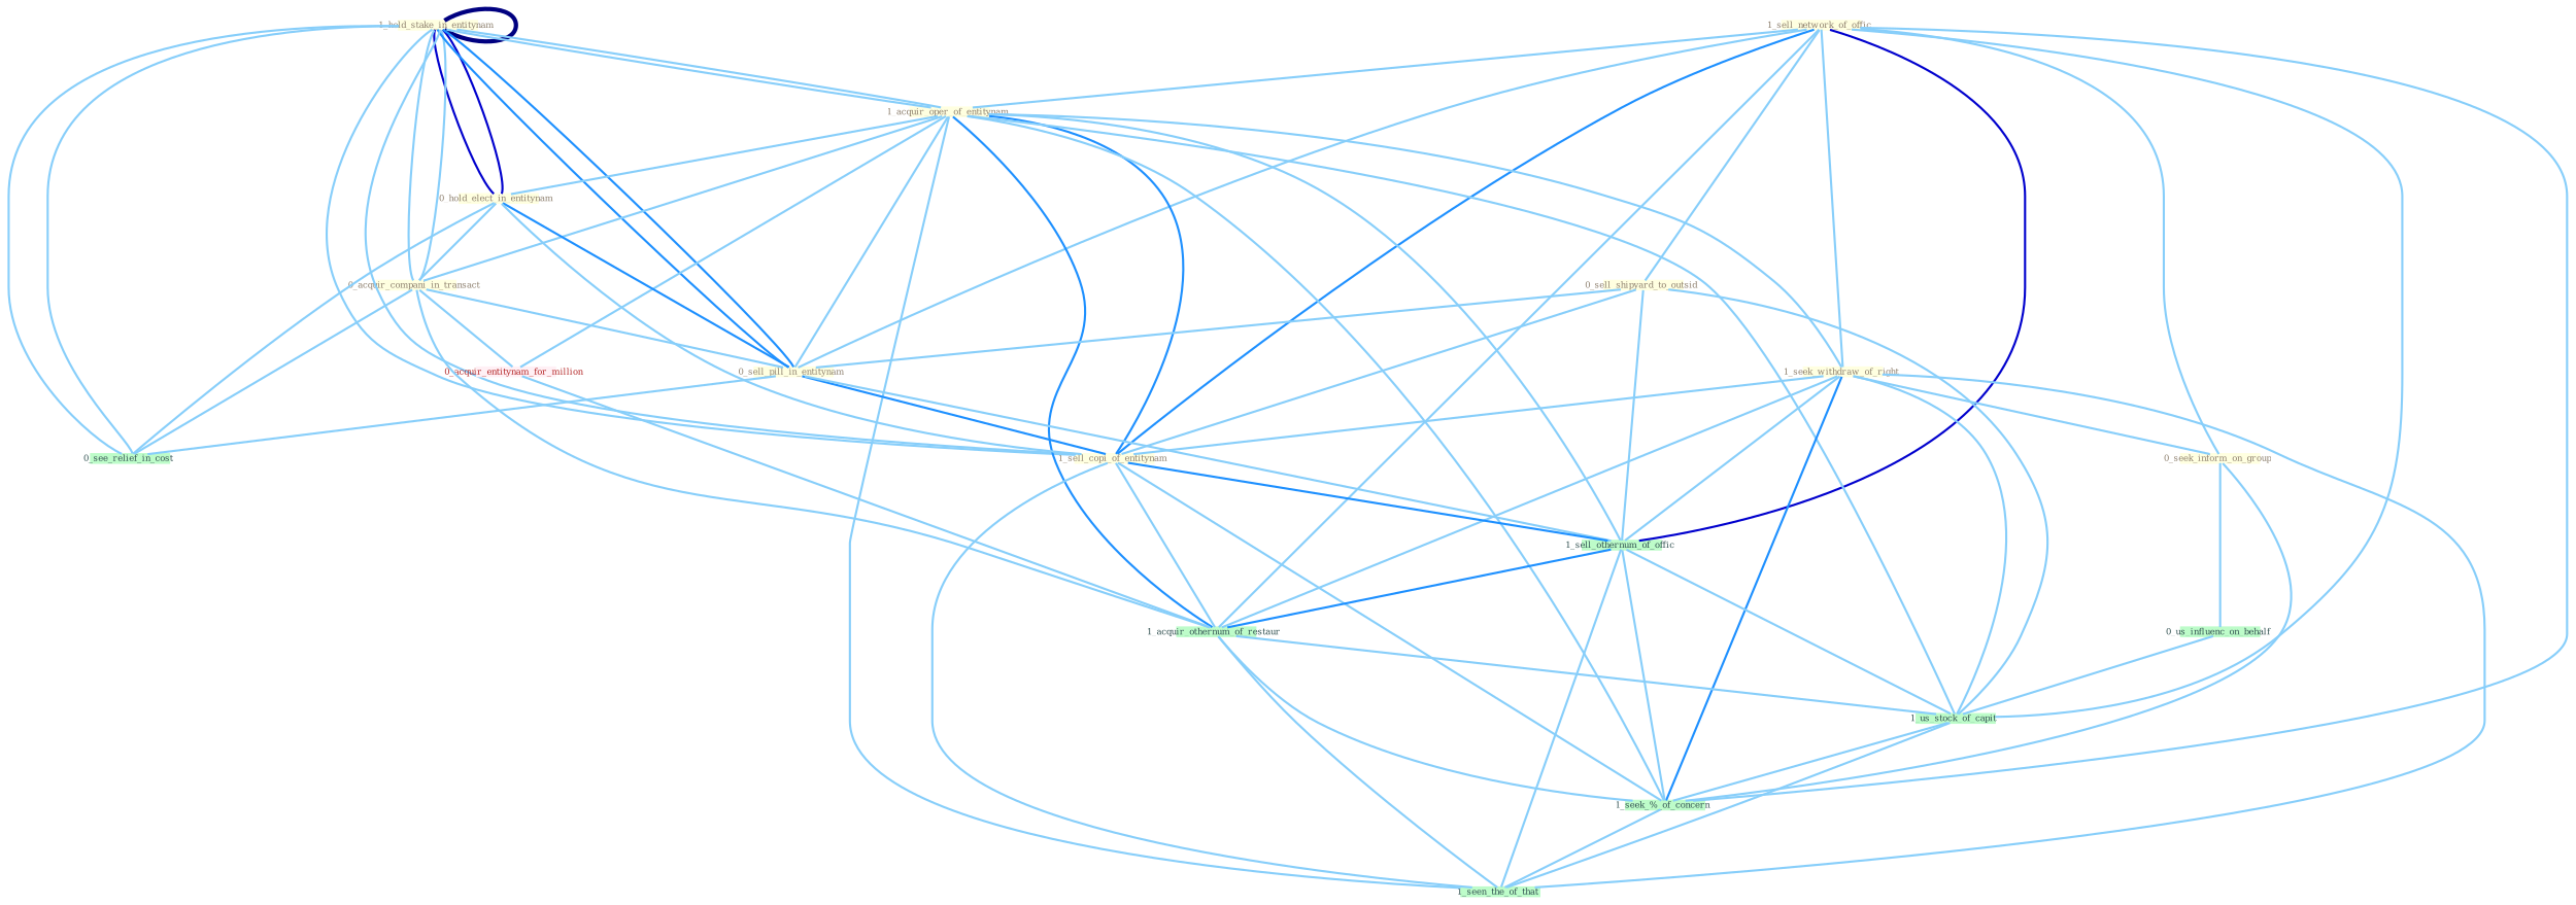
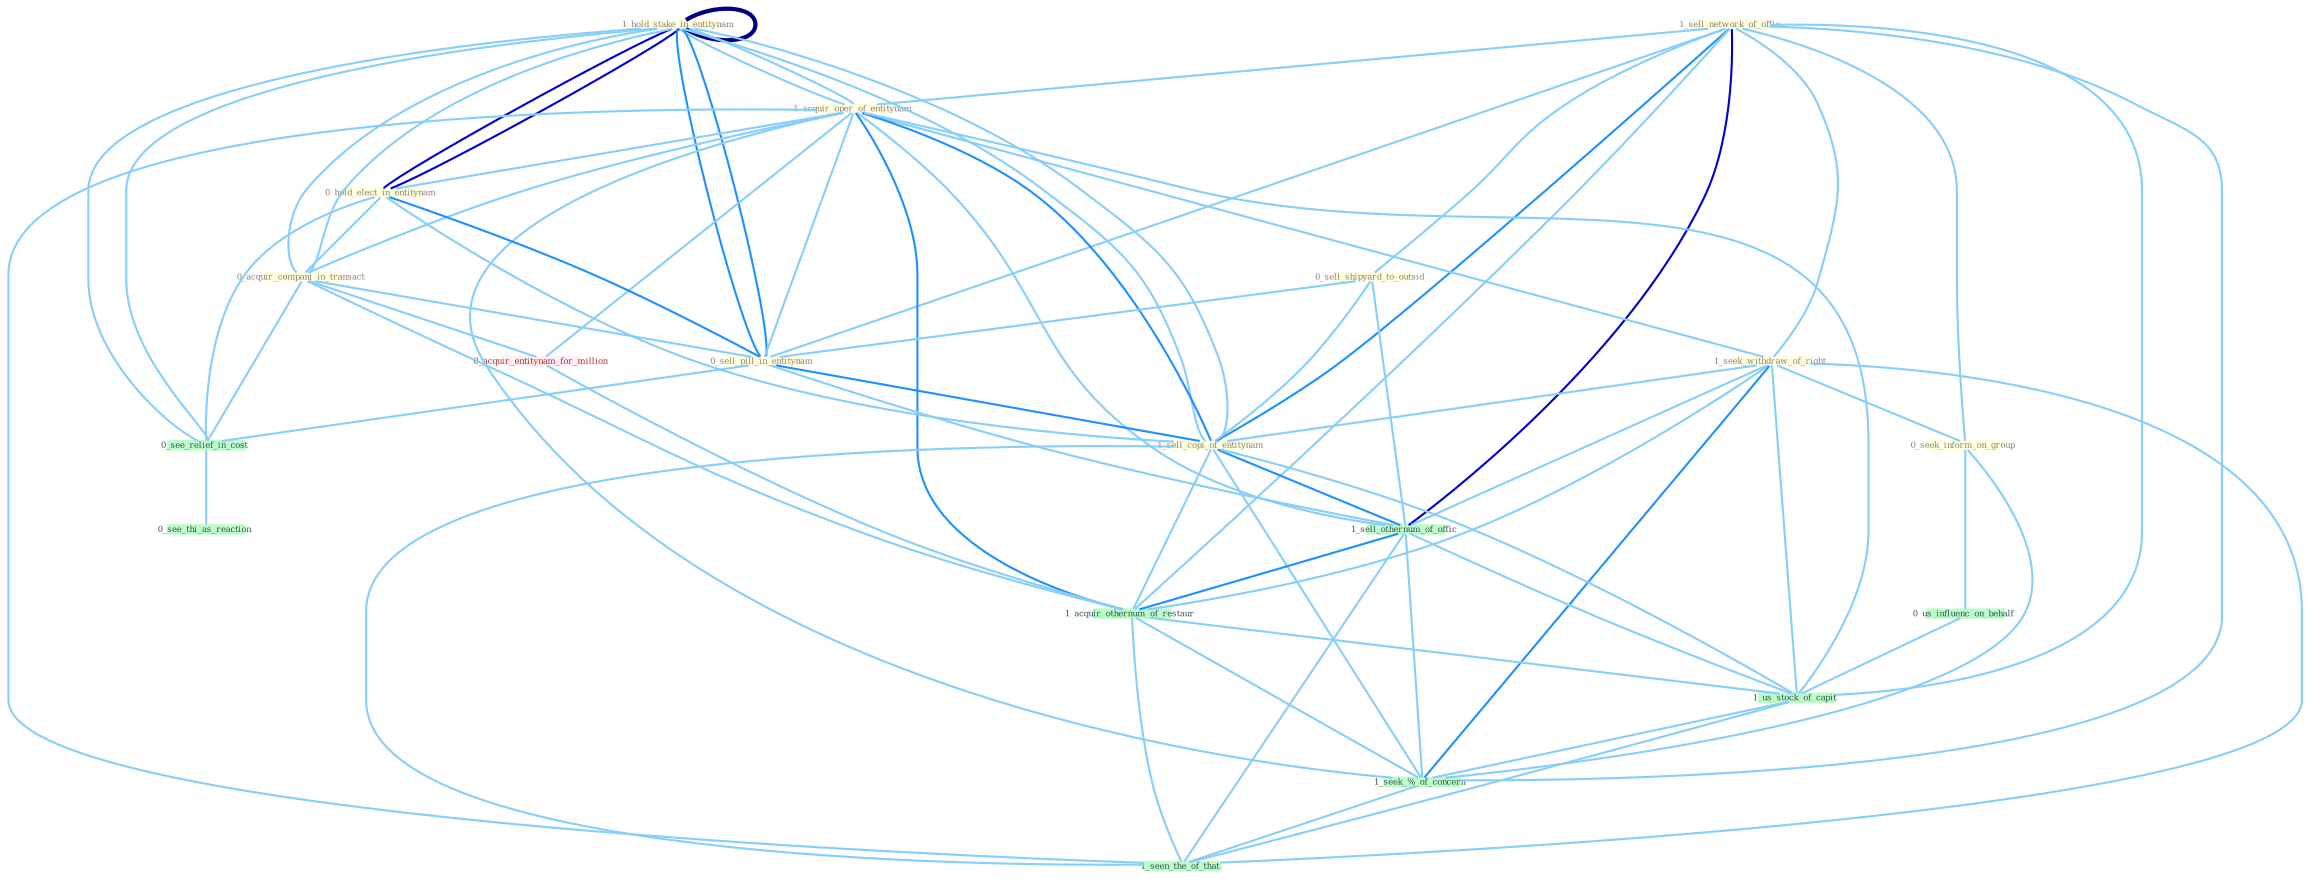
  graph {
    node [color="#ffffe0" fixedsize=true fontcolor="#8b7d6b" fontsize=4 shape=polygon style=filled]
    edge [color="#87cefa" w=1]
    "1_hold_stake_in_entitynam " [height=.06 width=.5]
    "1_sell_network_of_offic " [height=.06 width=.5]
    "1_acquir_oper_of_entitynam " [height=.06 width=.5]
    "0_hold_elect_in_entitynam " [height=.06 width=.5]
    "0_sell_shipyard_to_outsid " [height=.06 width=.5]
    "1_seek_withdraw_of_right " [height=.06 width=.5]
    "0_acquir_compani_in_transact " [height=.06 width=.5]
    "0_sell_pill_in_entitynam " [height=.06 width=.5]
    "0_seek_inform_on_group " [height=.06 width=.5]
    "1_sell_copi_of_entitynam " [height=.06 width=.5]
    "0_acquir_entitynam_for_million " [color="#fff0f5" fontcolor="#b22222" height=.06 width=.5]
    "0_see_relief_in_cost " [color="#BDFCC9" fontcolor="#2f4f4f" height=.06 width=.5]
    "1_sell_othernum_of_offic " [color="#BDFCC9" fontcolor="#2f4f4f" height=.06 width=.5]
    "1_acquir_othernum_of_restaur " [color="#BDFCC9" fontcolor="#2f4f4f" height=.06 width=.5]
    "1_us_stock_of_capit " [color="#BDFCC9" fontcolor="#2f4f4f" height=.06 width=.5]
    "1_seek_%_of_concern " [color="#BDFCC9" fontcolor="#2f4f4f" height=.06 width=.5]
    "1_seen_the_of_that " [color="#BDFCC9" fontcolor="#2f4f4f" height=.06 width=.5]
    "0_us_influenc_on_behalf " [color="#BDFCC9" fontcolor="#2f4f4f" height=.06 width=.5]
+   "0_see_thi_as_reaction " [color="#BDFCC9" fontcolor="#2f4f4f" height=.06 width=.5]
    subgraph sub_1 {
      "1_hold_stake_in_entitynam "
      "1_sell_network_of_offic "
      "1_acquir_oper_of_entitynam "
      "0_hold_elect_in_entitynam "
      "0_sell_shipyard_to_outsid "
      "1_seek_withdraw_of_right "
      "0_acquir_compani_in_transact "
      "0_sell_pill_in_entitynam "
      "0_seek_inform_on_group "
      "1_sell_copi_of_entitynam "
    }
    subgraph sub_2 {
      "0_acquir_entitynam_for_million "
    }
    "1_hold_stake_in_entitynam " -- "1_hold_stake_in_entitynam " [color="#000080" style=bold w=4]
    "1_hold_stake_in_entitynam " -- "1_acquir_oper_of_entitynam "
    "1_hold_stake_in_entitynam " -- "0_hold_elect_in_entitynam " [color="#0000cd" w=3]
    "1_hold_stake_in_entitynam " -- "0_hold_elect_in_entitynam " [color="#0000cd" w=3]
    "1_hold_stake_in_entitynam " -- "0_acquir_compani_in_transact "
    "1_hold_stake_in_entitynam " -- "0_acquir_compani_in_transact "
    "1_hold_stake_in_entitynam " -- "0_sell_pill_in_entitynam " [color="#1e90ff" w=2]
    "1_hold_stake_in_entitynam " -- "0_sell_pill_in_entitynam " [color="#1e90ff" w=2]
    "1_hold_stake_in_entitynam " -- "1_sell_copi_of_entitynam "
    "1_hold_stake_in_entitynam " -- "1_sell_copi_of_entitynam "
    "1_hold_stake_in_entitynam " -- "0_see_relief_in_cost "
    "1_hold_stake_in_entitynam " -- "0_see_relief_in_cost "
    "1_sell_network_of_offic " -- "1_acquir_oper_of_entitynam "
    "1_sell_network_of_offic " -- "0_sell_shipyard_to_outsid "
    "1_sell_network_of_offic " -- "1_seek_withdraw_of_right "
    "1_sell_network_of_offic " -- "0_sell_pill_in_entitynam "
    "1_sell_network_of_offic " -- "0_seek_inform_on_group "
    "1_sell_network_of_offic " -- "1_sell_copi_of_entitynam " [color="#1e90ff" w=2]
    "1_sell_network_of_offic " -- "1_sell_othernum_of_offic " [color="#0000cd" w=3]
    "1_sell_network_of_offic " -- "1_acquir_othernum_of_restaur "
    "1_sell_network_of_offic " -- "1_us_stock_of_capit "
    "1_sell_network_of_offic " -- "1_seek_%_of_concern "
    "1_acquir_oper_of_entitynam " -- "1_hold_stake_in_entitynam "
    "1_acquir_oper_of_entitynam " -- "0_hold_elect_in_entitynam "
    "1_acquir_oper_of_entitynam " -- "1_seek_withdraw_of_right "
    "1_acquir_oper_of_entitynam " -- "0_acquir_compani_in_transact "
    "1_acquir_oper_of_entitynam " -- "0_sell_pill_in_entitynam "
    "1_acquir_oper_of_entitynam " -- "1_sell_copi_of_entitynam " [color="#1e90ff" w=2]
    "1_acquir_oper_of_entitynam " -- "0_acquir_entitynam_for_million "
    "1_acquir_oper_of_entitynam " -- "1_sell_othernum_of_offic "
    "1_acquir_oper_of_entitynam " -- "1_acquir_othernum_of_restaur " [color="#1e90ff" w=2]
    "1_acquir_oper_of_entitynam " -- "1_us_stock_of_capit "
    "1_acquir_oper_of_entitynam " -- "1_seek_%_of_concern "
    "1_acquir_oper_of_entitynam " -- "1_seen_the_of_that "
    "0_hold_elect_in_entitynam " -- "0_acquir_compani_in_transact "
    "0_hold_elect_in_entitynam " -- "0_sell_pill_in_entitynam " [color="#1e90ff" w=2]
    "0_hold_elect_in_entitynam " -- "1_sell_copi_of_entitynam "
    "0_hold_elect_in_entitynam " -- "0_see_relief_in_cost "
    "0_sell_shipyard_to_outsid " -- "0_sell_pill_in_entitynam "
    "0_sell_shipyard_to_outsid " -- "1_sell_copi_of_entitynam "
    "0_sell_shipyard_to_outsid " -- "1_sell_othernum_of_offic "
    "1_seek_withdraw_of_right " -- "0_seek_inform_on_group "
    "1_seek_withdraw_of_right " -- "1_sell_copi_of_entitynam "
    "1_seek_withdraw_of_right " -- "1_sell_othernum_of_offic "
    "1_seek_withdraw_of_right " -- "1_acquir_othernum_of_restaur "
    "1_seek_withdraw_of_right " -- "1_us_stock_of_capit "
    "1_seek_withdraw_of_right " -- "1_seek_%_of_concern " [color="#1e90ff" w=2]
    "1_seek_withdraw_of_right " -- "1_seen_the_of_that "
    "0_acquir_compani_in_transact " -- "0_sell_pill_in_entitynam "
    "0_acquir_compani_in_transact " -- "0_acquir_entitynam_for_million "
    "0_acquir_compani_in_transact " -- "0_see_relief_in_cost "
    "0_acquir_compani_in_transact " -- "1_acquir_othernum_of_restaur "
    "0_sell_pill_in_entitynam " -- "1_sell_copi_of_entitynam " [color="#1e90ff" w=2]
    "0_sell_pill_in_entitynam " -- "0_see_relief_in_cost "
    "0_sell_pill_in_entitynam " -- "1_sell_othernum_of_offic "
    "0_seek_inform_on_group " -- "1_seek_%_of_concern "
    "0_seek_inform_on_group " -- "0_us_influenc_on_behalf "
    "1_sell_copi_of_entitynam " -- "1_sell_othernum_of_offic " [color="#1e90ff" w=2]
    "1_sell_copi_of_entitynam " -- "1_acquir_othernum_of_restaur "
-   "0_sell_shipyard_to_outsid " -- "1_us_stock_of_capit "
+   "1_sell_copi_of_entitynam " -- "1_us_stock_of_capit "
    "1_sell_copi_of_entitynam " -- "1_seek_%_of_concern "
    "1_sell_copi_of_entitynam " -- "1_seen_the_of_that "
    "0_acquir_entitynam_for_million " -- "1_acquir_othernum_of_restaur "
+   "0_see_relief_in_cost " -- "0_see_thi_as_reaction "
    "1_sell_othernum_of_offic " -- "1_acquir_othernum_of_restaur " [color="#1e90ff" w=2]
    "1_sell_othernum_of_offic " -- "1_us_stock_of_capit "
    "1_sell_othernum_of_offic " -- "1_seek_%_of_concern "
    "1_sell_othernum_of_offic " -- "1_seen_the_of_that "
    "1_acquir_othernum_of_restaur " -- "1_us_stock_of_capit "
    "1_acquir_othernum_of_restaur " -- "1_seek_%_of_concern "
    "1_acquir_othernum_of_restaur " -- "1_seen_the_of_that "
    "1_us_stock_of_capit " -- "1_seek_%_of_concern "
    "1_us_stock_of_capit " -- "1_seen_the_of_that "
    "1_seek_%_of_concern " -- "1_seen_the_of_that "
    "0_us_influenc_on_behalf " -- "1_us_stock_of_capit "
  }
